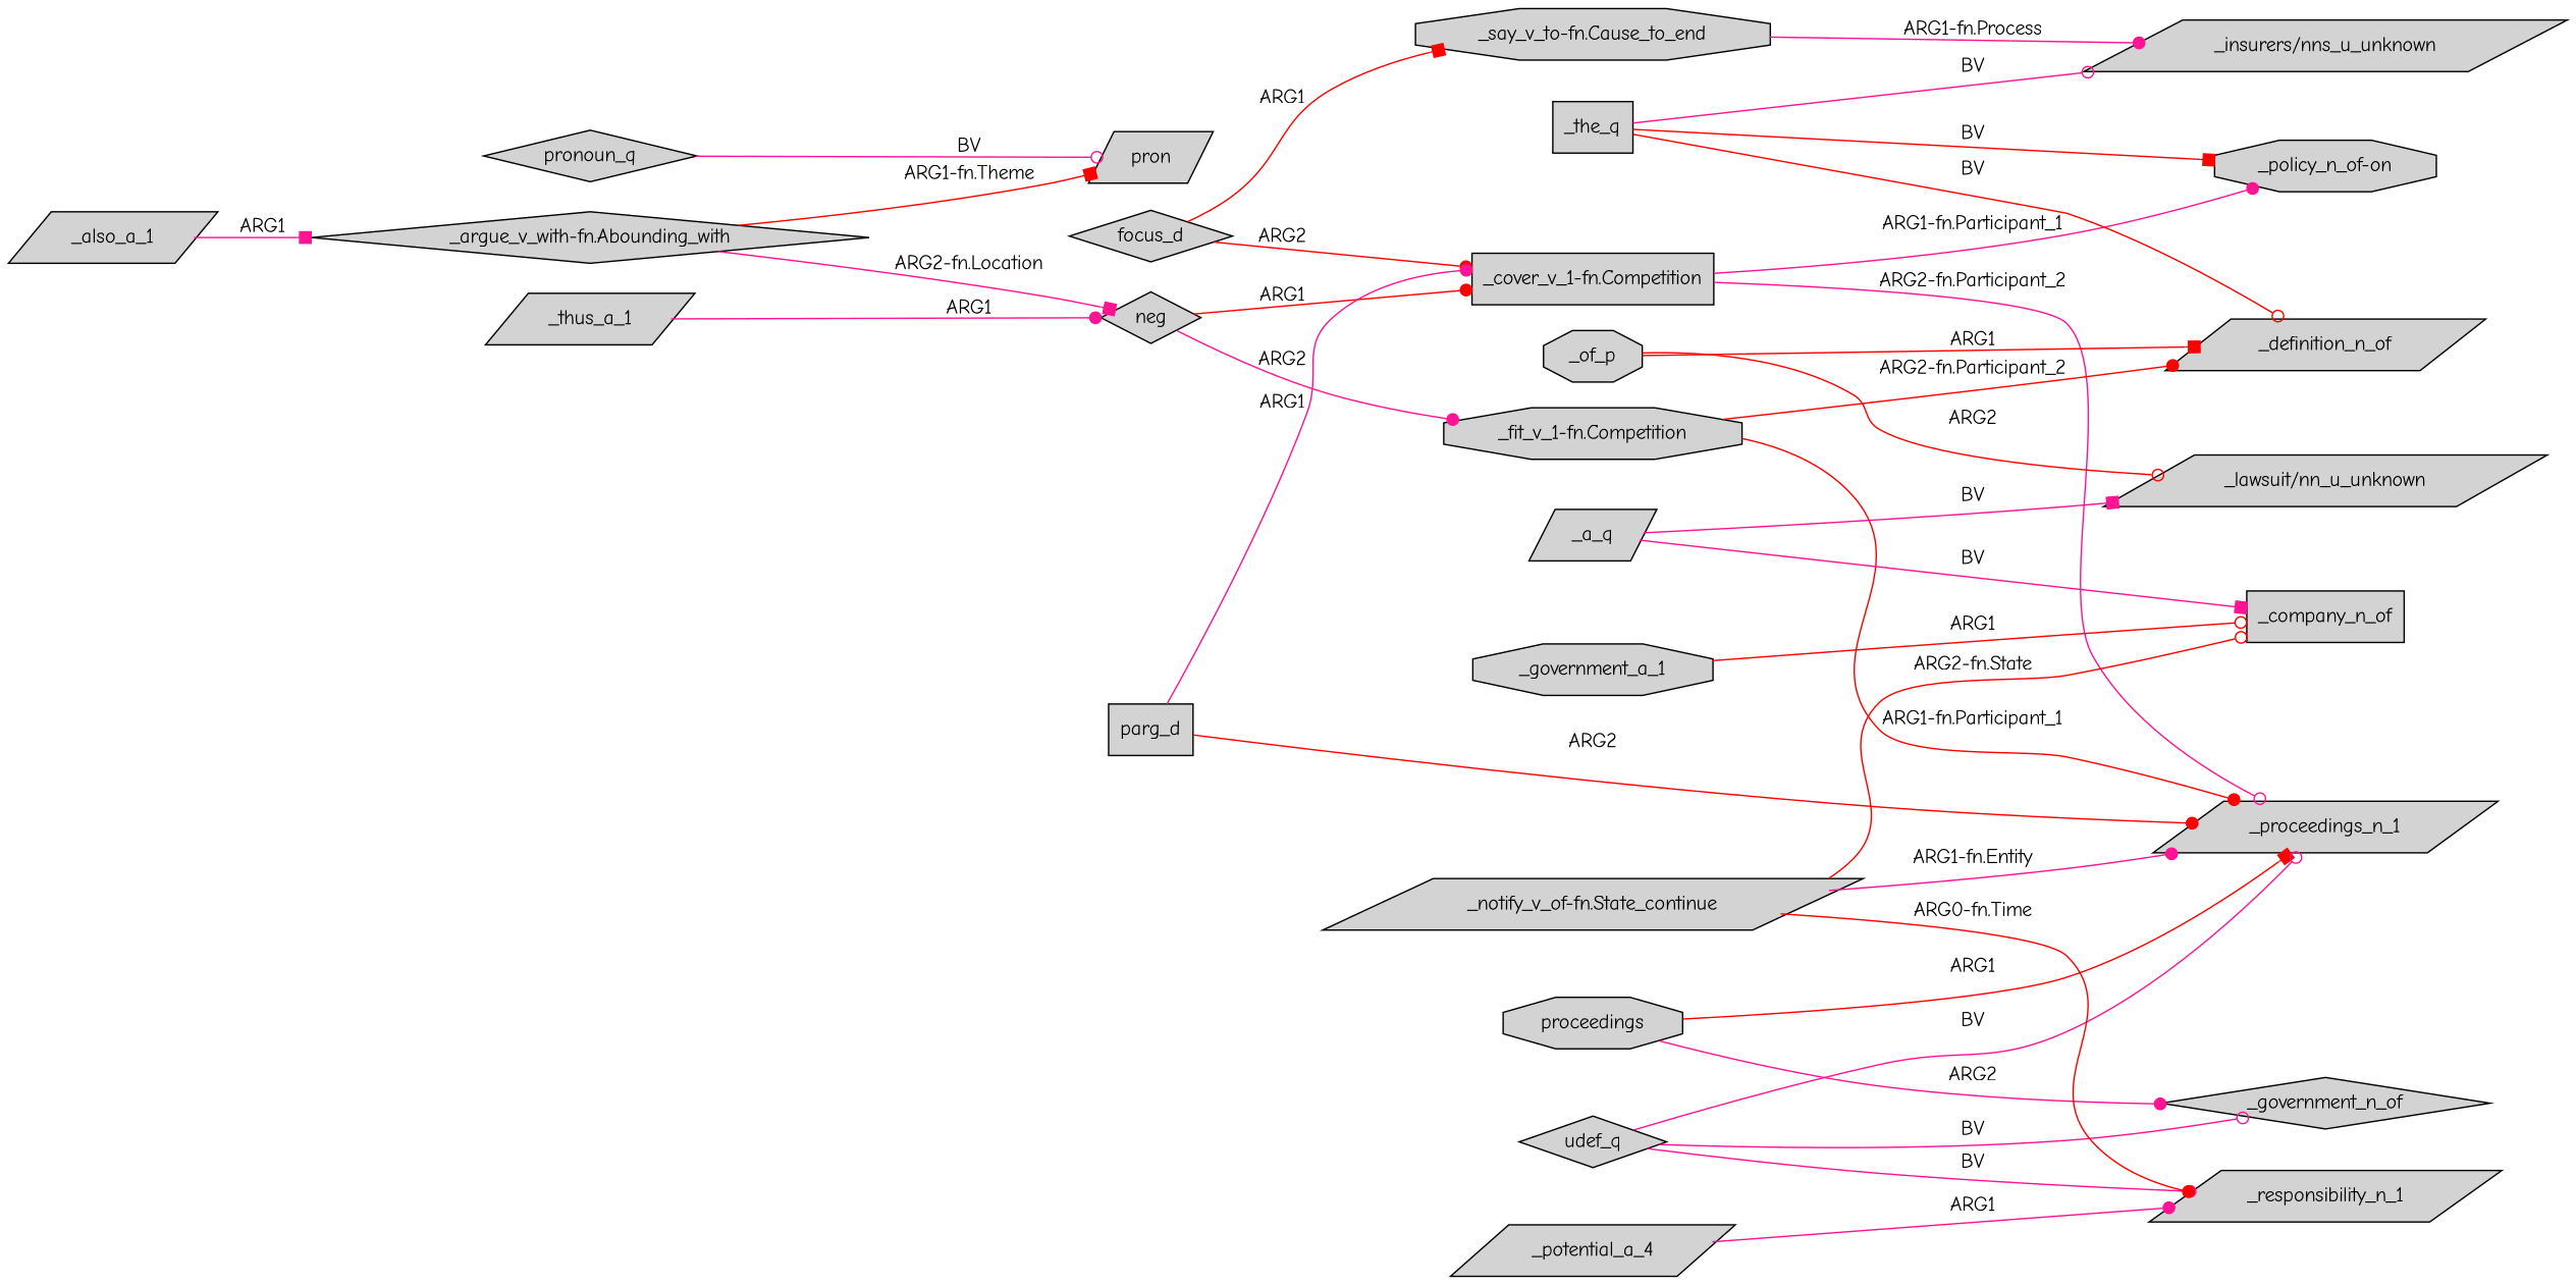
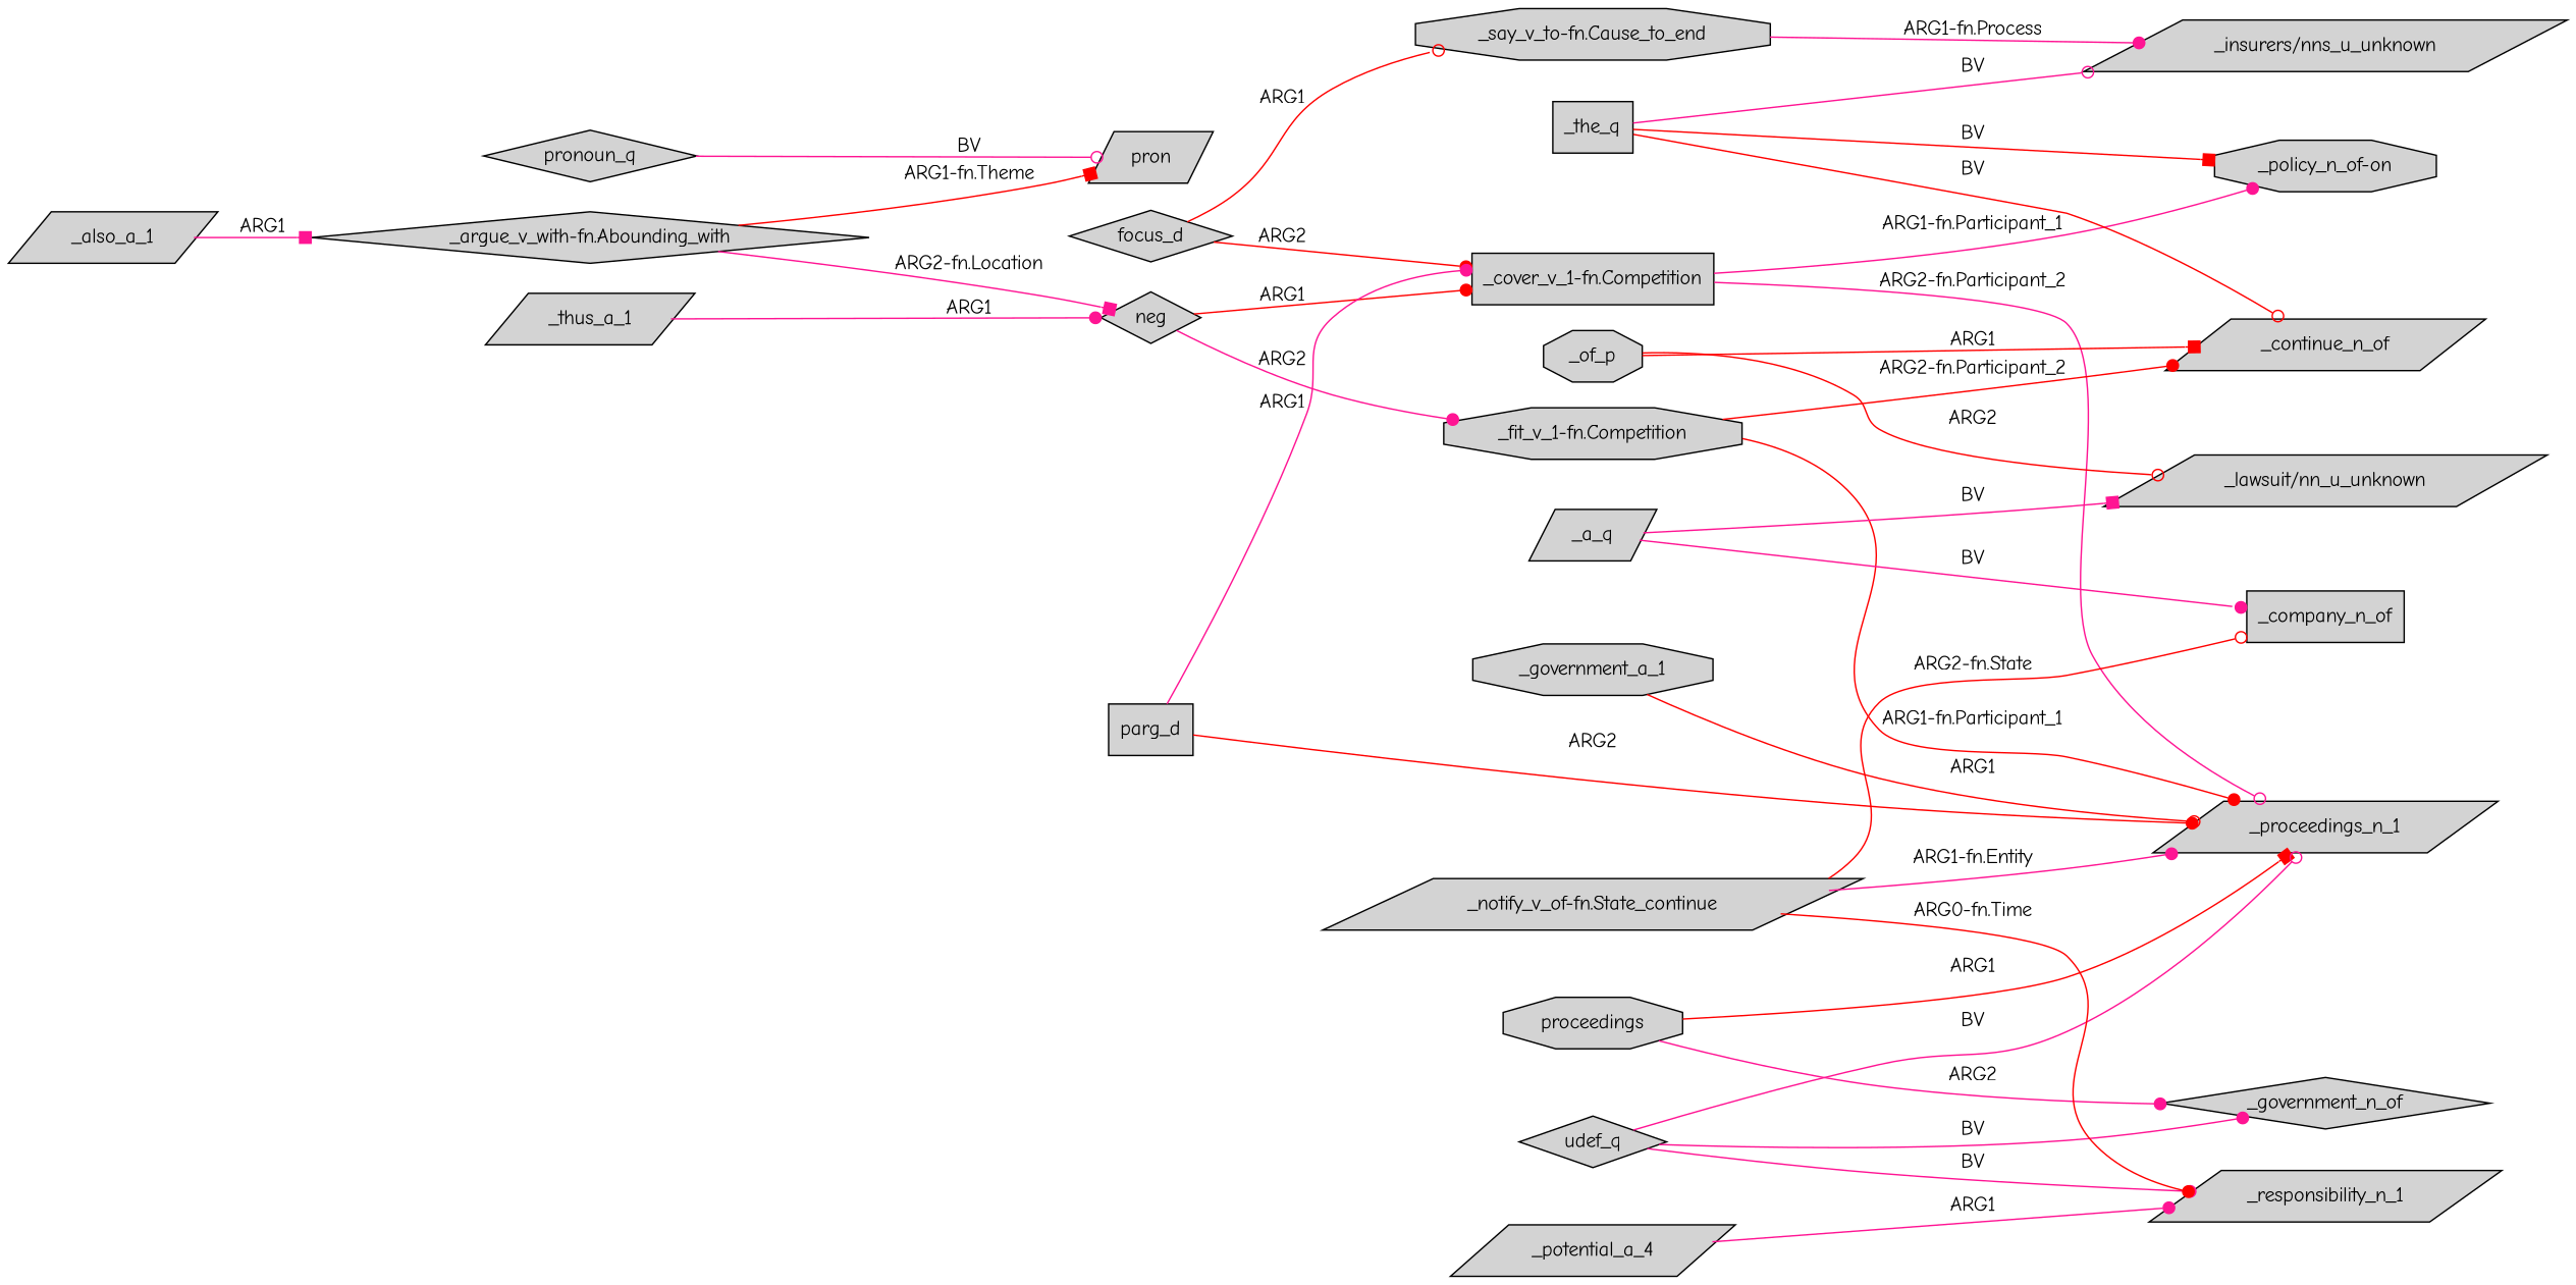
  digraph {
    fontname="Comic Neue"
    rankdir=LR
    node [fontname="Comic Neue" shape=parallelogram style=filled]
    edge [arrowhead=dot color=deeppink fontname="Comic Neue"]
    n1 [label=proceedings shape=octagon]
    _proceedings_n_1
    _government_n_of [shape=diamond]
    "_argue_v_with-fn.Abounding_with" [shape=diamond]
    _also_a_1
    neg [shape=diamond]
    pron
    "_cover_v_1-fn.Competition" [shape=box]
    "_fit_v_1-fn.Competition" [shape=octagon]
    udef_q [shape=diamond]
    _responsibility_n_1
    _thus_a_1
    "_policy_n_of-on" [shape=octagon]
-   _definition_n_of
+   _definition_n_of [label=_continue_n_of]
    "_say_v_to-fn.Cause_to_end" [shape=octagon]
    "_insurers/nns_u_unknown"
    "_notify_v_of-fn.State_continue"
    _company_n_of [shape=box]
    focus_d [shape=diamond]
    parg_d [shape=box]
    _the_q [shape=box]
    _of_p [shape=octagon]
    "_lawsuit/nn_u_unknown"
    _a_q
    pronoun_q [shape=diamond]
    n26 [label=_potential_a_4]
    n27 [label=_government_a_1 shape=octagon]
    n1 -> _proceedings_n_1 [arrowhead=box color=red label=ARG1]
    n1 -> _government_n_of [label=ARG2]
    "_argue_v_with-fn.Abounding_with" -> neg [arrowhead=box label="ARG2-fn.Location"]
    "_argue_v_with-fn.Abounding_with" -> pron [arrowhead=box color=red label="ARG1-fn.Theme"]
    _also_a_1 -> "_argue_v_with-fn.Abounding_with" [arrowhead=box label=ARG1]
    neg -> "_cover_v_1-fn.Competition" [color=red label=ARG1]
    neg -> "_fit_v_1-fn.Competition" [label=ARG2]
    "_cover_v_1-fn.Competition" -> _proceedings_n_1 [arrowhead=odot label="ARG2-fn.Participant_2"]
    "_cover_v_1-fn.Competition" -> "_policy_n_of-on" [label="ARG1-fn.Participant_1"]
    "_fit_v_1-fn.Competition" -> _proceedings_n_1 [color=red label="ARG1-fn.Participant_1"]
    "_fit_v_1-fn.Competition" -> _definition_n_of [color=red label="ARG2-fn.Participant_2"]
    udef_q -> _proceedings_n_1 [arrowhead=odot label=BV]
-   udef_q -> _government_n_of [arrowhead=odot label=BV]
+   udef_q -> _government_n_of [label=BV]
    udef_q -> _responsibility_n_1 [label=BV]
    _thus_a_1 -> neg [label=ARG1]
    "_say_v_to-fn.Cause_to_end" -> "_insurers/nns_u_unknown" [label="ARG1-fn.Process"]
    "_notify_v_of-fn.State_continue" -> _proceedings_n_1 [label="ARG1-fn.Entity"]
    "_notify_v_of-fn.State_continue" -> _responsibility_n_1 [color=red label="ARG0-fn.Time"]
    "_notify_v_of-fn.State_continue" -> _company_n_of [arrowhead=odot color=red label="ARG2-fn.State"]
    focus_d -> "_cover_v_1-fn.Competition" [color=red label=ARG2]
-   focus_d -> "_say_v_to-fn.Cause_to_end" [arrowhead=box color=red label=ARG1]
+   focus_d -> "_say_v_to-fn.Cause_to_end" [arrowhead=odot color=red label=ARG1]
    parg_d -> _proceedings_n_1 [color=red label=ARG2]
    parg_d -> "_cover_v_1-fn.Competition" [label=ARG1]
    _the_q -> "_policy_n_of-on" [arrowhead=box color=red label=BV]
    _the_q -> _definition_n_of [arrowhead=odot color=red label=BV]
    _the_q -> "_insurers/nns_u_unknown" [arrowhead=odot label=BV]
    _of_p -> _definition_n_of [arrowhead=box color=red label=ARG1]
    _of_p -> "_lawsuit/nn_u_unknown" [arrowhead=odot color=red label=ARG2]
-   _a_q -> _company_n_of [arrowhead=box label=BV]
+   _a_q -> _company_n_of [label=BV]
    _a_q -> "_lawsuit/nn_u_unknown" [arrowhead=box label=BV]
    pronoun_q -> pron [arrowhead=odot label=BV]
    n26 -> _responsibility_n_1 [label=ARG1]
-   n27 -> _company_n_of [arrowhead=odot color=red label=ARG1]
+   n27 -> _proceedings_n_1 [arrowhead=odot color=red label=ARG1]
  }
